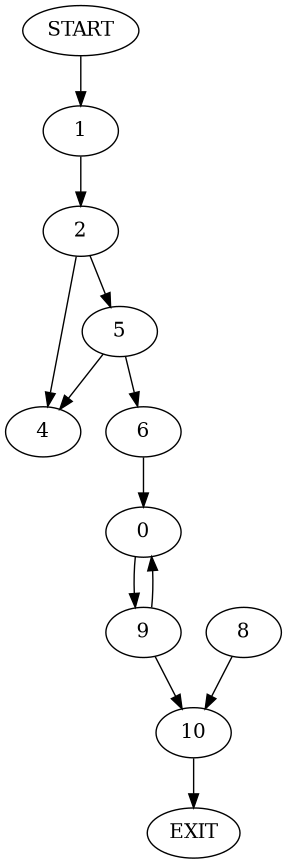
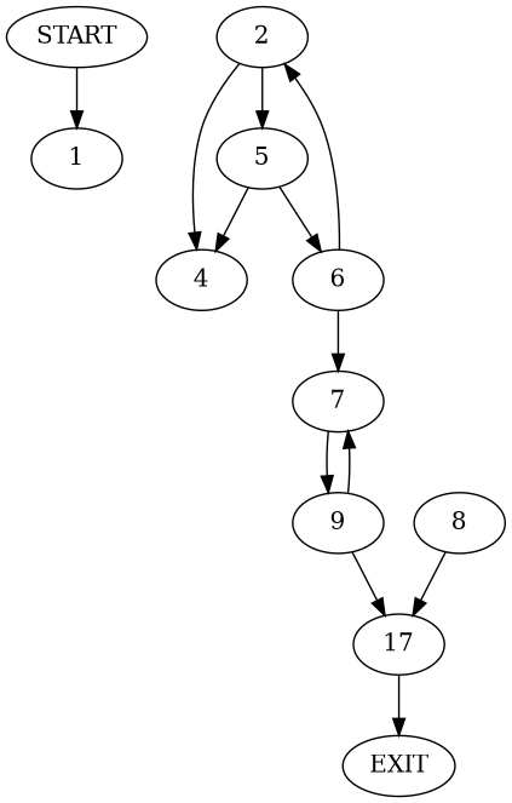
  digraph {
    n1 [label=START]
    1
    2
    n4 [label=EXIT]
    4
    5
    6
-   7 [label=0]
+   7
    9
    8
-   10
+   10 [label=17]
    n1 -> 1
-   1 -> 2
+   6 -> 2
    2 -> 4
    2 -> 5
    5 -> 4
    5 -> 6
    6 -> 7
    7 -> 9
    9 -> 7
    9 -> 10
    8 -> 10
    10 -> n4
  }
